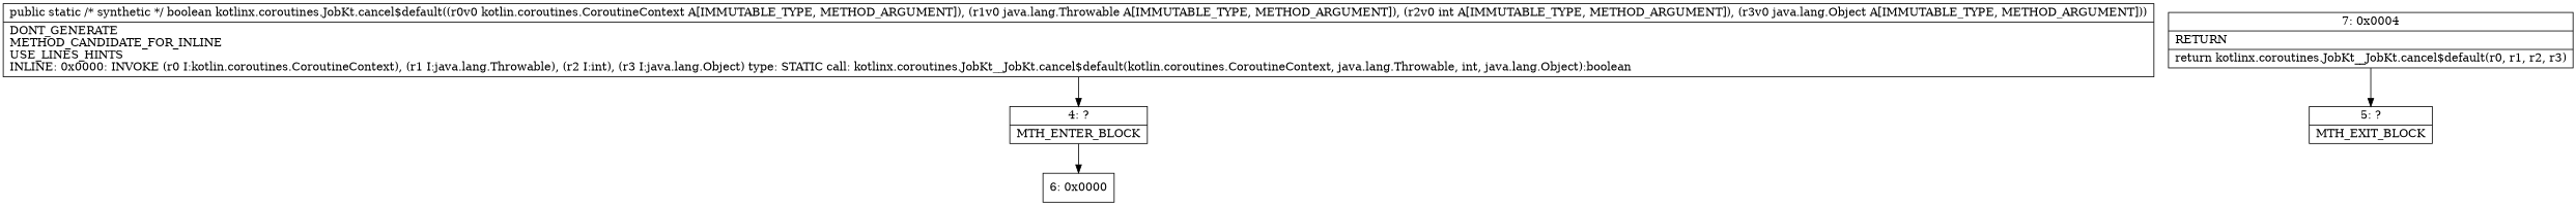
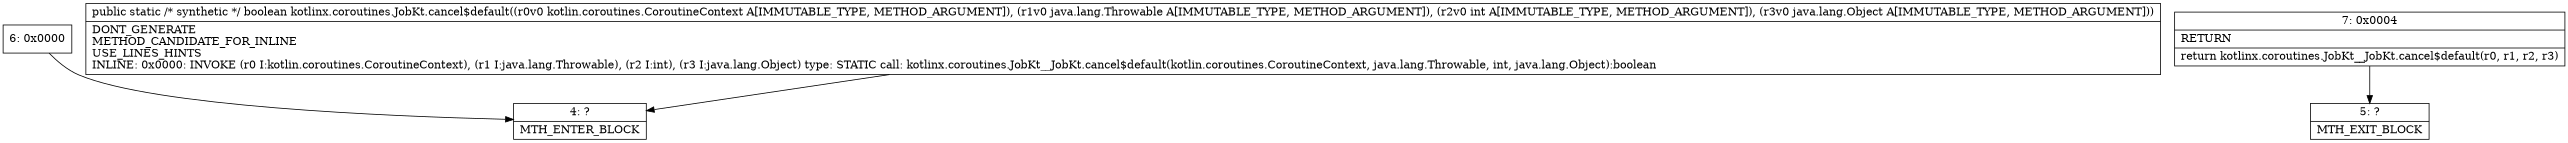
  digraph {
    node [shape=record]
    n1 [label="{4\:\ ?|MTH_ENTER_BLOCK\l}"]
    n2 [label="{6\:\ 0x0000}"]
    n3 [label="{7\:\ 0x0004|RETURN\l|return kotlinx.coroutines.JobKt__JobKt.cancel$default(r0, r1, r2, r3)\l}"]
    n4 [label="{5\:\ ?|MTH_EXIT_BLOCK\l}"]
    n5 [label="{public static \/* synthetic *\/ boolean kotlinx.coroutines.JobKt.cancel$default((r0v0 kotlin.coroutines.CoroutineContext A[IMMUTABLE_TYPE, METHOD_ARGUMENT]), (r1v0 java.lang.Throwable A[IMMUTABLE_TYPE, METHOD_ARGUMENT]), (r2v0 int A[IMMUTABLE_TYPE, METHOD_ARGUMENT]), (r3v0 java.lang.Object A[IMMUTABLE_TYPE, METHOD_ARGUMENT]))  | DONT_GENERATE\lMETHOD_CANDIDATE_FOR_INLINE\lUSE_LINES_HINTS\lINLINE: 0x0000: INVOKE  (r0 I:kotlin.coroutines.CoroutineContext), (r1 I:java.lang.Throwable), (r2 I:int), (r3 I:java.lang.Object) type: STATIC call: kotlinx.coroutines.JobKt__JobKt.cancel$default(kotlin.coroutines.CoroutineContext, java.lang.Throwable, int, java.lang.Object):boolean\l}"]
-   n1 -> n2
+   n2 -> n1
    n3 -> n4
    n5 -> n1
  }
